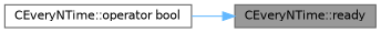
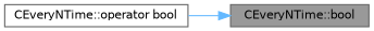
  digraph {
    rankdir=RL
    node [fontname=Helvetica fontsize=10 shape=box style=filled]
-   n1 [color=gray40 fillcolor=grey60 fontcolor=black height=0.2 label="CEveryNTime::ready" width=0.4]
+   n1 [color=gray40 fillcolor=grey60 fontcolor=black height=0.2 label="CEveryNTime::bool" width=0.4]
    n2 [color=grey40 fillcolor=white height=0.2 label="CEveryNTime::operator bool" width=0.4]
    n1 -> n2 [color=steelblue1 dir=back fontname=Helvetica fontsize=10 labelfontname=Helvetica labelfontsize=10 style=solid]
  }
